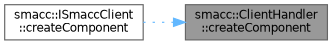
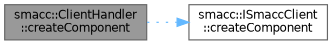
  digraph {
    rankdir=LR
    node [fontname=Helvetica fontsize=10 shape=box style=filled]
    n1 [color=gray40 fillcolor=grey60 fontcolor=black height=0.2 label="smacc::ClientHandler\l::createComponent" width=0.4]
    n2 [color=grey40 fillcolor=white height=0.2 label="smacc::ISmaccClient\l::createComponent" width=0.4]
-   n2 -> n1 [color=steelblue1 fontname=Helvetica fontsize=10 labelfontname=Helvetica labelfontsize=10 style=dotted]
+   n1 -> n2 [color=steelblue1 fontname=Helvetica fontsize=10 labelfontname=Helvetica labelfontsize=10 style=dotted]
  }
